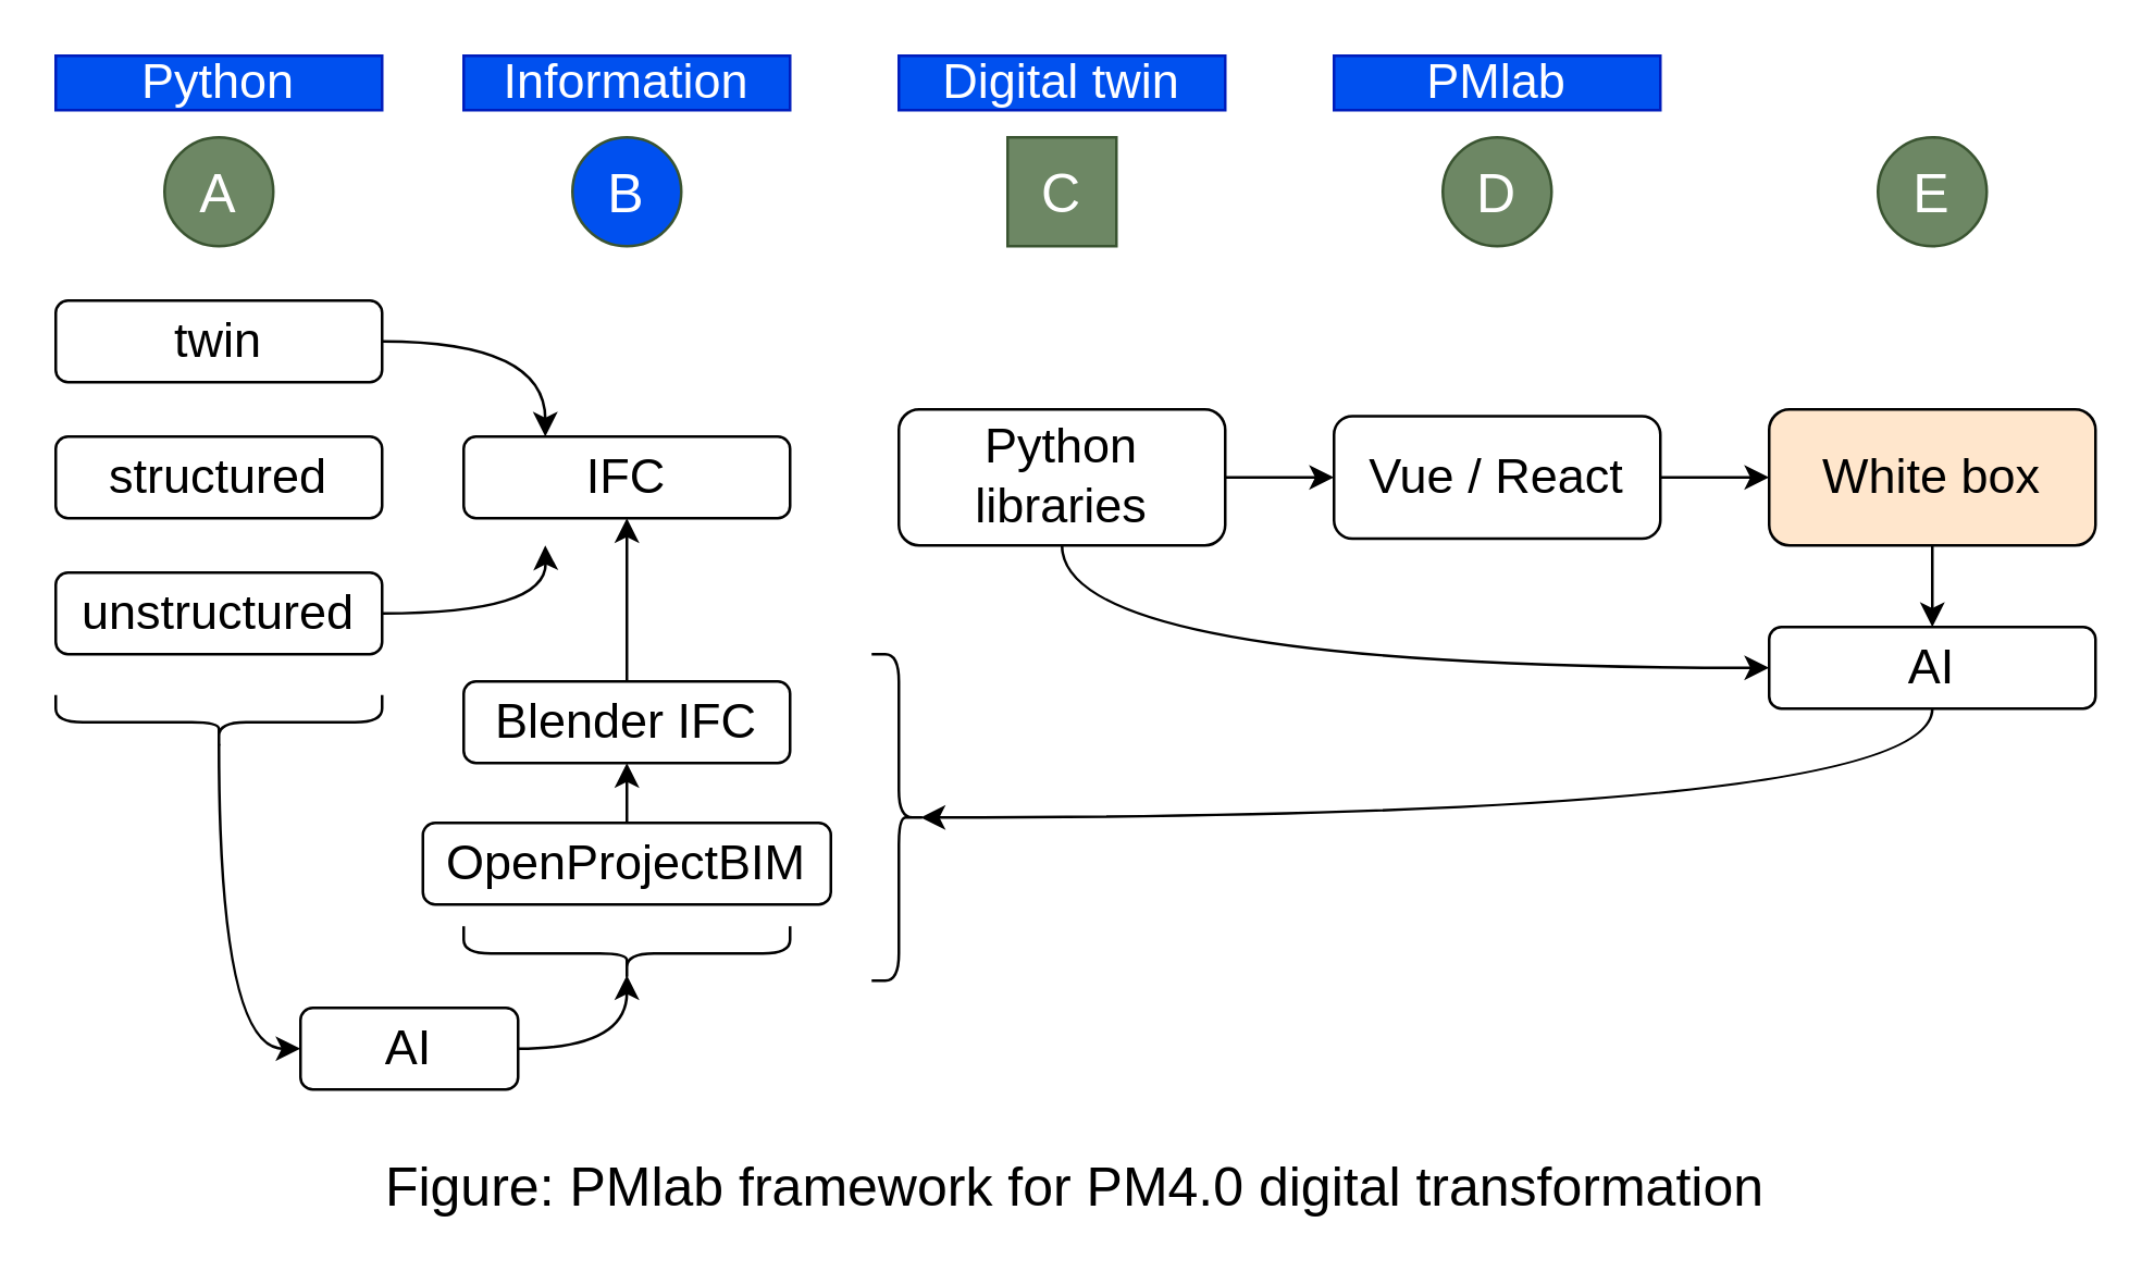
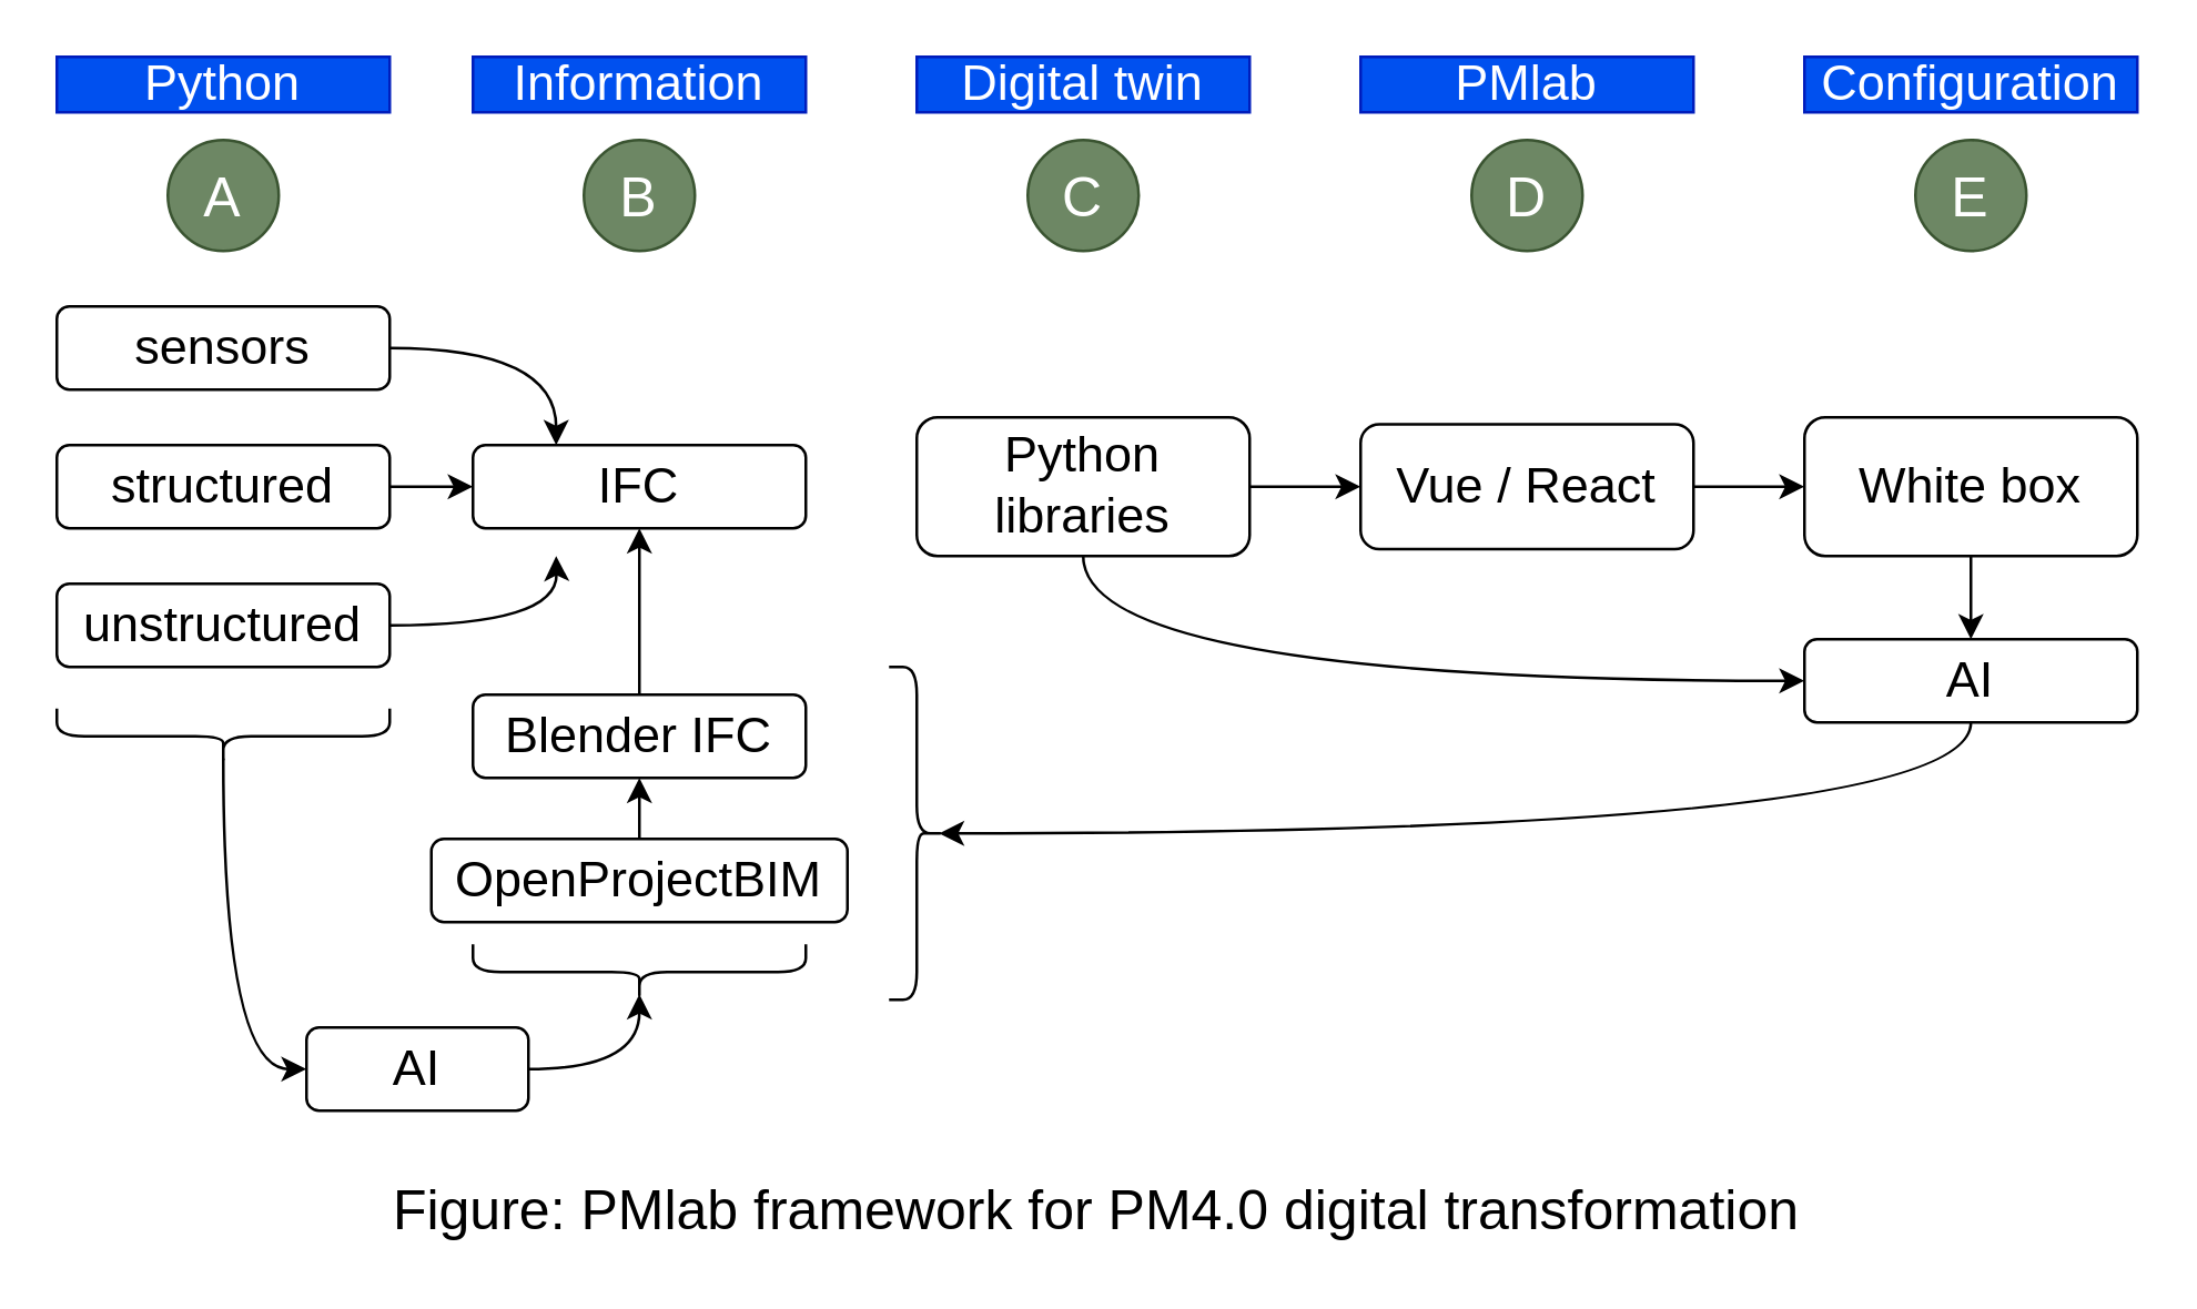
  <mxCell id="0" />
  <mxCell id="1" parent="0" />
  <mxCell id="2" value="Python" style="text;html=1;strokeColor=#001DBC;fillColor=#0050ef;align=center;verticalAlign=middle;whiteSpace=wrap;rounded=0;fontSize=18;fontColor=#ffffff;" parent="1" vertex="1"><mxGeometry x="20" y="20" width="120" height="20" as="geometry" /></mxCell>
  <mxCell id="3" value="Information" style="text;html=1;strokeColor=#001DBC;fillColor=#0050ef;align=center;verticalAlign=middle;whiteSpace=wrap;rounded=0;fontSize=18;fontColor=#ffffff;" parent="1" vertex="1"><mxGeometry x="170" y="20" width="120" height="20" as="geometry" /></mxCell>
  <mxCell id="4" value="Digital twin" style="text;html=1;strokeColor=#001DBC;fillColor=#0050ef;align=center;verticalAlign=middle;whiteSpace=wrap;rounded=0;fontSize=18;fontColor=#ffffff;" parent="1" vertex="1"><mxGeometry x="330" y="20" width="120" height="20" as="geometry" /></mxCell>
  <mxCell id="5" value="PMlab" style="text;html=1;strokeColor=#001DBC;fillColor=#0050ef;align=center;verticalAlign=middle;whiteSpace=wrap;rounded=0;fontSize=18;fontColor=#ffffff;" parent="1" vertex="1"><mxGeometry x="490" y="20" width="120" height="20" as="geometry" /></mxCell>
+ <mxCell id="6" value="Configuration" style="text;html=1;strokeColor=#001DBC;fillColor=#0050ef;align=center;verticalAlign=middle;whiteSpace=wrap;rounded=0;fontSize=18;fontColor=#ffffff;" parent="1" vertex="1"><mxGeometry x="650" y="20" width="120" height="20" as="geometry" /></mxCell>
  <mxCell id="7" style="edgeStyle=orthogonalEdgeStyle;curved=1;rounded=0;orthogonalLoop=1;jettySize=auto;html=1;exitX=1;exitY=0.5;exitDx=0;exitDy=0;entryX=0.25;entryY=0;entryDx=0;entryDy=0;fontSize=18;" parent="1" source="8" target="14" edge="1"><mxGeometry relative="1" as="geometry" /></mxCell>
- <mxCell id="8" value="twin" style="rounded=1;whiteSpace=wrap;html=1;fontSize=18;" parent="1" vertex="1"><mxGeometry x="20" y="110" width="120" height="30" as="geometry" /></mxCell>
+ <mxCell id="8" value="sensors" style="rounded=1;whiteSpace=wrap;html=1;fontSize=18;" parent="1" vertex="1"><mxGeometry x="20" y="110" width="120" height="30" as="geometry" /></mxCell>
+ <mxCell id="9" style="edgeStyle=orthogonalEdgeStyle;curved=1;rounded=0;orthogonalLoop=1;jettySize=auto;html=1;exitX=1;exitY=0.5;exitDx=0;exitDy=0;entryX=0;entryY=0.5;entryDx=0;entryDy=0;fontSize=18;" parent="1" source="10" target="14" edge="1"><mxGeometry relative="1" as="geometry" /></mxCell>
  <mxCell id="10" value="structured" style="rounded=1;whiteSpace=wrap;html=1;fontSize=18;" parent="1" vertex="1"><mxGeometry x="20" y="160" width="120" height="30" as="geometry" /></mxCell>
  <mxCell id="11" style="edgeStyle=orthogonalEdgeStyle;curved=1;rounded=0;orthogonalLoop=1;jettySize=auto;html=1;exitX=1;exitY=0.5;exitDx=0;exitDy=0;fontSize=18;" parent="1" source="13" edge="1"><mxGeometry relative="1" as="geometry"><mxPoint x="200" y="200" as="targetPoint" /></mxGeometry></mxCell>
  <mxCell id="12" style="edgeStyle=orthogonalEdgeStyle;curved=1;rounded=0;orthogonalLoop=1;jettySize=auto;html=1;exitX=0.1;exitY=0.5;exitDx=0;exitDy=0;entryX=0;entryY=0.5;entryDx=0;entryDy=0;fontSize=18;exitPerimeter=0;" parent="1" source="31" target="29" edge="1"><mxGeometry relative="1" as="geometry" /></mxCell>
  <mxCell id="13" value="unstructured" style="rounded=1;whiteSpace=wrap;html=1;fontSize=18;" parent="1" vertex="1"><mxGeometry x="20" y="210" width="120" height="30" as="geometry" /></mxCell>
  <mxCell id="14" value="IFC" style="rounded=1;whiteSpace=wrap;html=1;fontSize=18;" parent="1" vertex="1"><mxGeometry x="170" y="160" width="120" height="30" as="geometry" /></mxCell>
  <mxCell id="15" style="edgeStyle=orthogonalEdgeStyle;curved=1;rounded=0;orthogonalLoop=1;jettySize=auto;html=1;exitX=0.5;exitY=0;exitDx=0;exitDy=0;entryX=0.5;entryY=1;entryDx=0;entryDy=0;fontSize=18;" parent="1" source="16" target="14" edge="1"><mxGeometry relative="1" as="geometry" /></mxCell>
  <mxCell id="16" value="Blender IFC" style="rounded=1;whiteSpace=wrap;html=1;fontSize=18;" parent="1" vertex="1"><mxGeometry x="170" y="250" width="120" height="30" as="geometry" /></mxCell>
  <mxCell id="17" style="edgeStyle=orthogonalEdgeStyle;curved=1;rounded=0;orthogonalLoop=1;jettySize=auto;html=1;exitX=0.5;exitY=0;exitDx=0;exitDy=0;entryX=0.5;entryY=1;entryDx=0;entryDy=0;fontSize=18;" parent="1" source="18" target="16" edge="1"><mxGeometry relative="1" as="geometry" /></mxCell>
  <mxCell id="18" value="OpenProjectBIM" style="rounded=1;whiteSpace=wrap;html=1;fontSize=18;" parent="1" vertex="1"><mxGeometry x="155" y="302" width="150" height="30" as="geometry" /></mxCell>
  <mxCell id="19" value="" style="edgeStyle=orthogonalEdgeStyle;curved=1;rounded=0;orthogonalLoop=1;jettySize=auto;html=1;fontSize=18;" parent="1" source="21" target="23" edge="1"><mxGeometry relative="1" as="geometry" /></mxCell>
  <mxCell id="20" style="edgeStyle=orthogonalEdgeStyle;curved=1;rounded=0;orthogonalLoop=1;jettySize=auto;html=1;exitX=0.5;exitY=1;exitDx=0;exitDy=0;entryX=0;entryY=0.5;entryDx=0;entryDy=0;fontSize=18;" parent="1" source="21" target="27" edge="1"><mxGeometry relative="1" as="geometry" /></mxCell>
  <mxCell id="21" value="Python libraries" style="rounded=1;whiteSpace=wrap;html=1;fontSize=18;" parent="1" vertex="1"><mxGeometry x="330" y="150" width="120" height="50" as="geometry" /></mxCell>
  <mxCell id="22" style="edgeStyle=orthogonalEdgeStyle;curved=1;rounded=0;orthogonalLoop=1;jettySize=auto;html=1;exitX=1;exitY=0.5;exitDx=0;exitDy=0;fontSize=18;" parent="1" source="23" target="25" edge="1"><mxGeometry relative="1" as="geometry" /></mxCell>
  <mxCell id="23" value="Vue / React" style="whiteSpace=wrap;html=1;rounded=1;fontSize=18;" parent="1" vertex="1"><mxGeometry x="490" y="152.5" width="120" height="45" as="geometry" /></mxCell>
  <mxCell id="24" style="edgeStyle=orthogonalEdgeStyle;curved=1;rounded=0;orthogonalLoop=1;jettySize=auto;html=1;exitX=0.5;exitY=1;exitDx=0;exitDy=0;entryX=0.5;entryY=0;entryDx=0;entryDy=0;fontSize=18;" parent="1" source="25" target="27" edge="1"><mxGeometry relative="1" as="geometry" /></mxCell>
- <mxCell id="25" value="White box" style="whiteSpace=wrap;html=1;rounded=1;fontSize=18;fillColor=#ffe6cc;" parent="1" vertex="1"><mxGeometry x="650" y="150" width="120" height="50" as="geometry" /></mxCell>
+ <mxCell id="25" value="White box" style="whiteSpace=wrap;html=1;rounded=1;fontSize=18;" parent="1" vertex="1"><mxGeometry x="650" y="150" width="120" height="50" as="geometry" /></mxCell>
  <mxCell id="26" style="edgeStyle=orthogonalEdgeStyle;curved=1;rounded=0;orthogonalLoop=1;jettySize=auto;html=1;exitX=0.5;exitY=1;exitDx=0;exitDy=0;entryX=0.1;entryY=0.5;entryDx=0;entryDy=0;entryPerimeter=0;fontSize=18;" parent="1" source="27" target="32" edge="1"><mxGeometry relative="1" as="geometry" /></mxCell>
  <mxCell id="27" value="AI" style="whiteSpace=wrap;html=1;rounded=1;fontSize=18;" parent="1" vertex="1"><mxGeometry x="650" y="230" width="120" height="30" as="geometry" /></mxCell>
  <mxCell id="28" style="edgeStyle=orthogonalEdgeStyle;curved=1;rounded=0;orthogonalLoop=1;jettySize=auto;html=1;exitX=1;exitY=0.5;exitDx=0;exitDy=0;entryX=0.1;entryY=0.5;entryDx=0;entryDy=0;entryPerimeter=0;fontSize=18;" parent="1" source="29" target="30" edge="1"><mxGeometry relative="1" as="geometry" /></mxCell>
  <mxCell id="29" value="AI" style="whiteSpace=wrap;html=1;rounded=1;fontSize=18;" parent="1" vertex="1"><mxGeometry x="110" y="370" width="80" height="30" as="geometry" /></mxCell>
  <mxCell id="30" value="" style="shape=curlyBracket;whiteSpace=wrap;html=1;rounded=1;flipH=1;fontSize=18;rotation=90;" parent="1" vertex="1"><mxGeometry x="220" y="290" width="20" height="120" as="geometry" /></mxCell>
  <mxCell id="31" value="" style="shape=curlyBracket;whiteSpace=wrap;html=1;rounded=1;flipH=1;fontSize=18;rotation=90;" parent="1" vertex="1"><mxGeometry x="70" y="205" width="20" height="120" as="geometry" /></mxCell>
  <mxCell id="32" value="" style="shape=curlyBracket;whiteSpace=wrap;html=1;rounded=1;flipH=1;fontSize=18;rotation=0;" parent="1" vertex="1"><mxGeometry x="320" y="240" width="20" height="120" as="geometry" /></mxCell>
  <mxCell id="33" value="A" style="ellipse;whiteSpace=wrap;html=1;aspect=fixed;fontSize=20;fillColor=#6d8764;strokeColor=#3A5431;fontColor=#ffffff;" vertex="1" parent="1"><mxGeometry x="60" y="50" width="40" height="40" as="geometry" /></mxCell>
- <mxCell id="34" value="B" style="ellipse;whiteSpace=wrap;html=1;aspect=fixed;fontSize=20;fillColor=#0050ef;strokeColor=#3A5431;fontColor=#ffffff;" vertex="1" parent="1"><mxGeometry x="210" y="50" width="40" height="40" as="geometry" /></mxCell>
- <mxCell id="35" value="C" style="whiteSpace=wrap;html=1;aspect=fixed;fontSize=20;fillColor=#6d8764;strokeColor=#3A5431;fontColor=#ffffff;rounded=0;" vertex="1" parent="1"><mxGeometry x="370" y="50" width="40" height="40" as="geometry" /></mxCell>
+ <mxCell id="34" value="B" style="ellipse;whiteSpace=wrap;html=1;aspect=fixed;fontSize=20;fillColor=#6d8764;strokeColor=#3A5431;fontColor=#ffffff;" vertex="1" parent="1"><mxGeometry x="210" y="50" width="40" height="40" as="geometry" /></mxCell>
+ <mxCell id="35" value="C" style="ellipse;whiteSpace=wrap;html=1;aspect=fixed;fontSize=20;fillColor=#6d8764;strokeColor=#3A5431;fontColor=#ffffff;" vertex="1" parent="1"><mxGeometry x="370" y="50" width="40" height="40" as="geometry" /></mxCell>
  <mxCell id="36" value="D" style="ellipse;whiteSpace=wrap;html=1;aspect=fixed;fontSize=20;fillColor=#6d8764;strokeColor=#3A5431;fontColor=#ffffff;" vertex="1" parent="1"><mxGeometry x="530" y="50" width="40" height="40" as="geometry" /></mxCell>
  <mxCell id="37" value="E" style="ellipse;whiteSpace=wrap;html=1;aspect=fixed;fontSize=20;fillColor=#6d8764;strokeColor=#3A5431;fontColor=#ffffff;" vertex="1" parent="1"><mxGeometry x="690" y="50" width="40" height="40" as="geometry" /></mxCell>
  <mxCell id="38" value="Figure: PMlab framework for PM4.0 digital transformation" style="text;html=1;strokeColor=none;fillColor=none;align=center;verticalAlign=middle;whiteSpace=wrap;rounded=0;fontSize=20;" vertex="1" parent="1"><mxGeometry x="20" y="420" width="750" height="30" as="geometry" /></mxCell>
